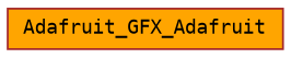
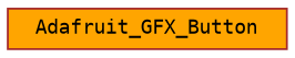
  digraph {
    rankdir=LR
    fontname="DejaVu Sans Mono"
-   n1 [color=brown fillcolor=orange fontname="DejaVu Sans Mono" fontsize=10 height=0.2 label=Adafruit_GFX_Adafruit shape=record style=filled width=0.4]
+   n1 [color=brown fillcolor=orange fontname="DejaVu Sans Mono" fontsize=10 height=0.2 label=Adafruit_GFX_Button shape=record style=filled width=0.4]
  }
